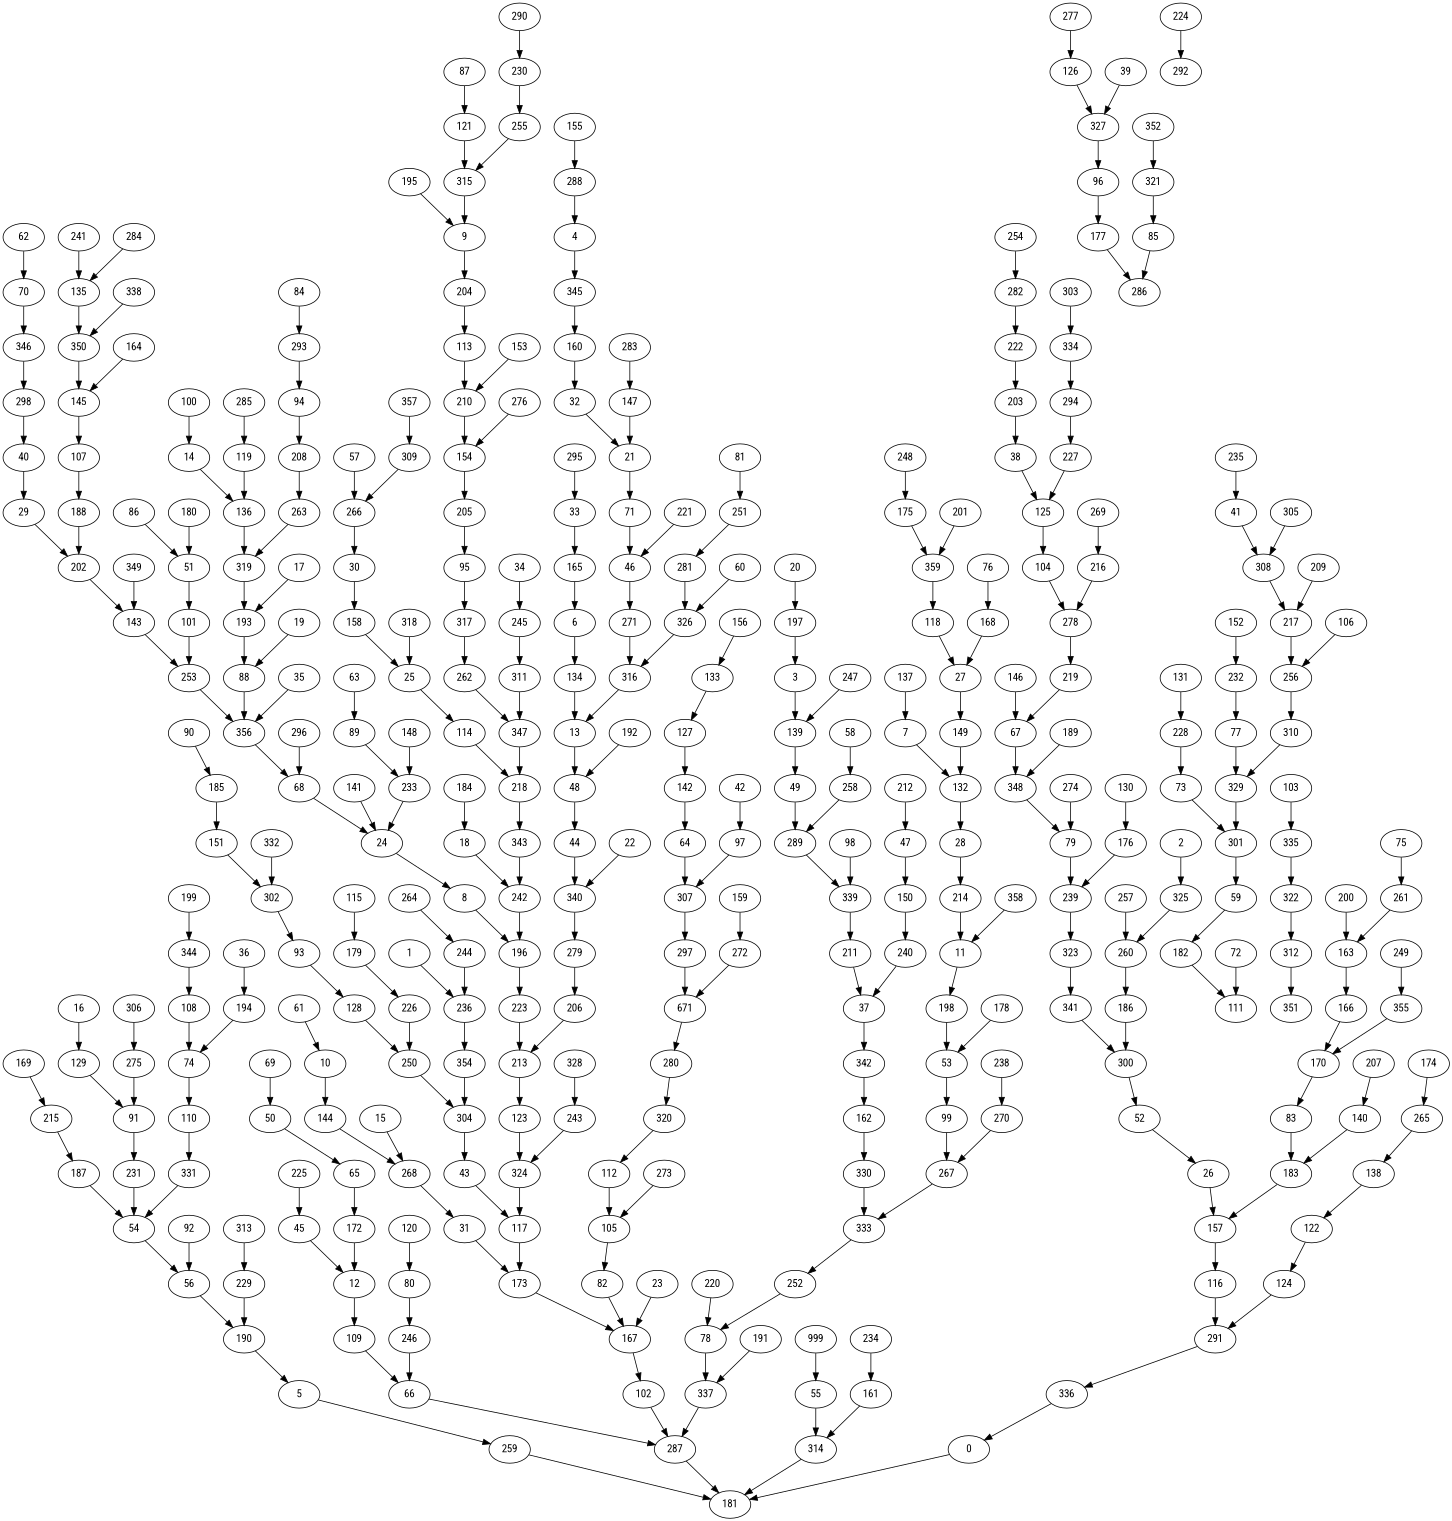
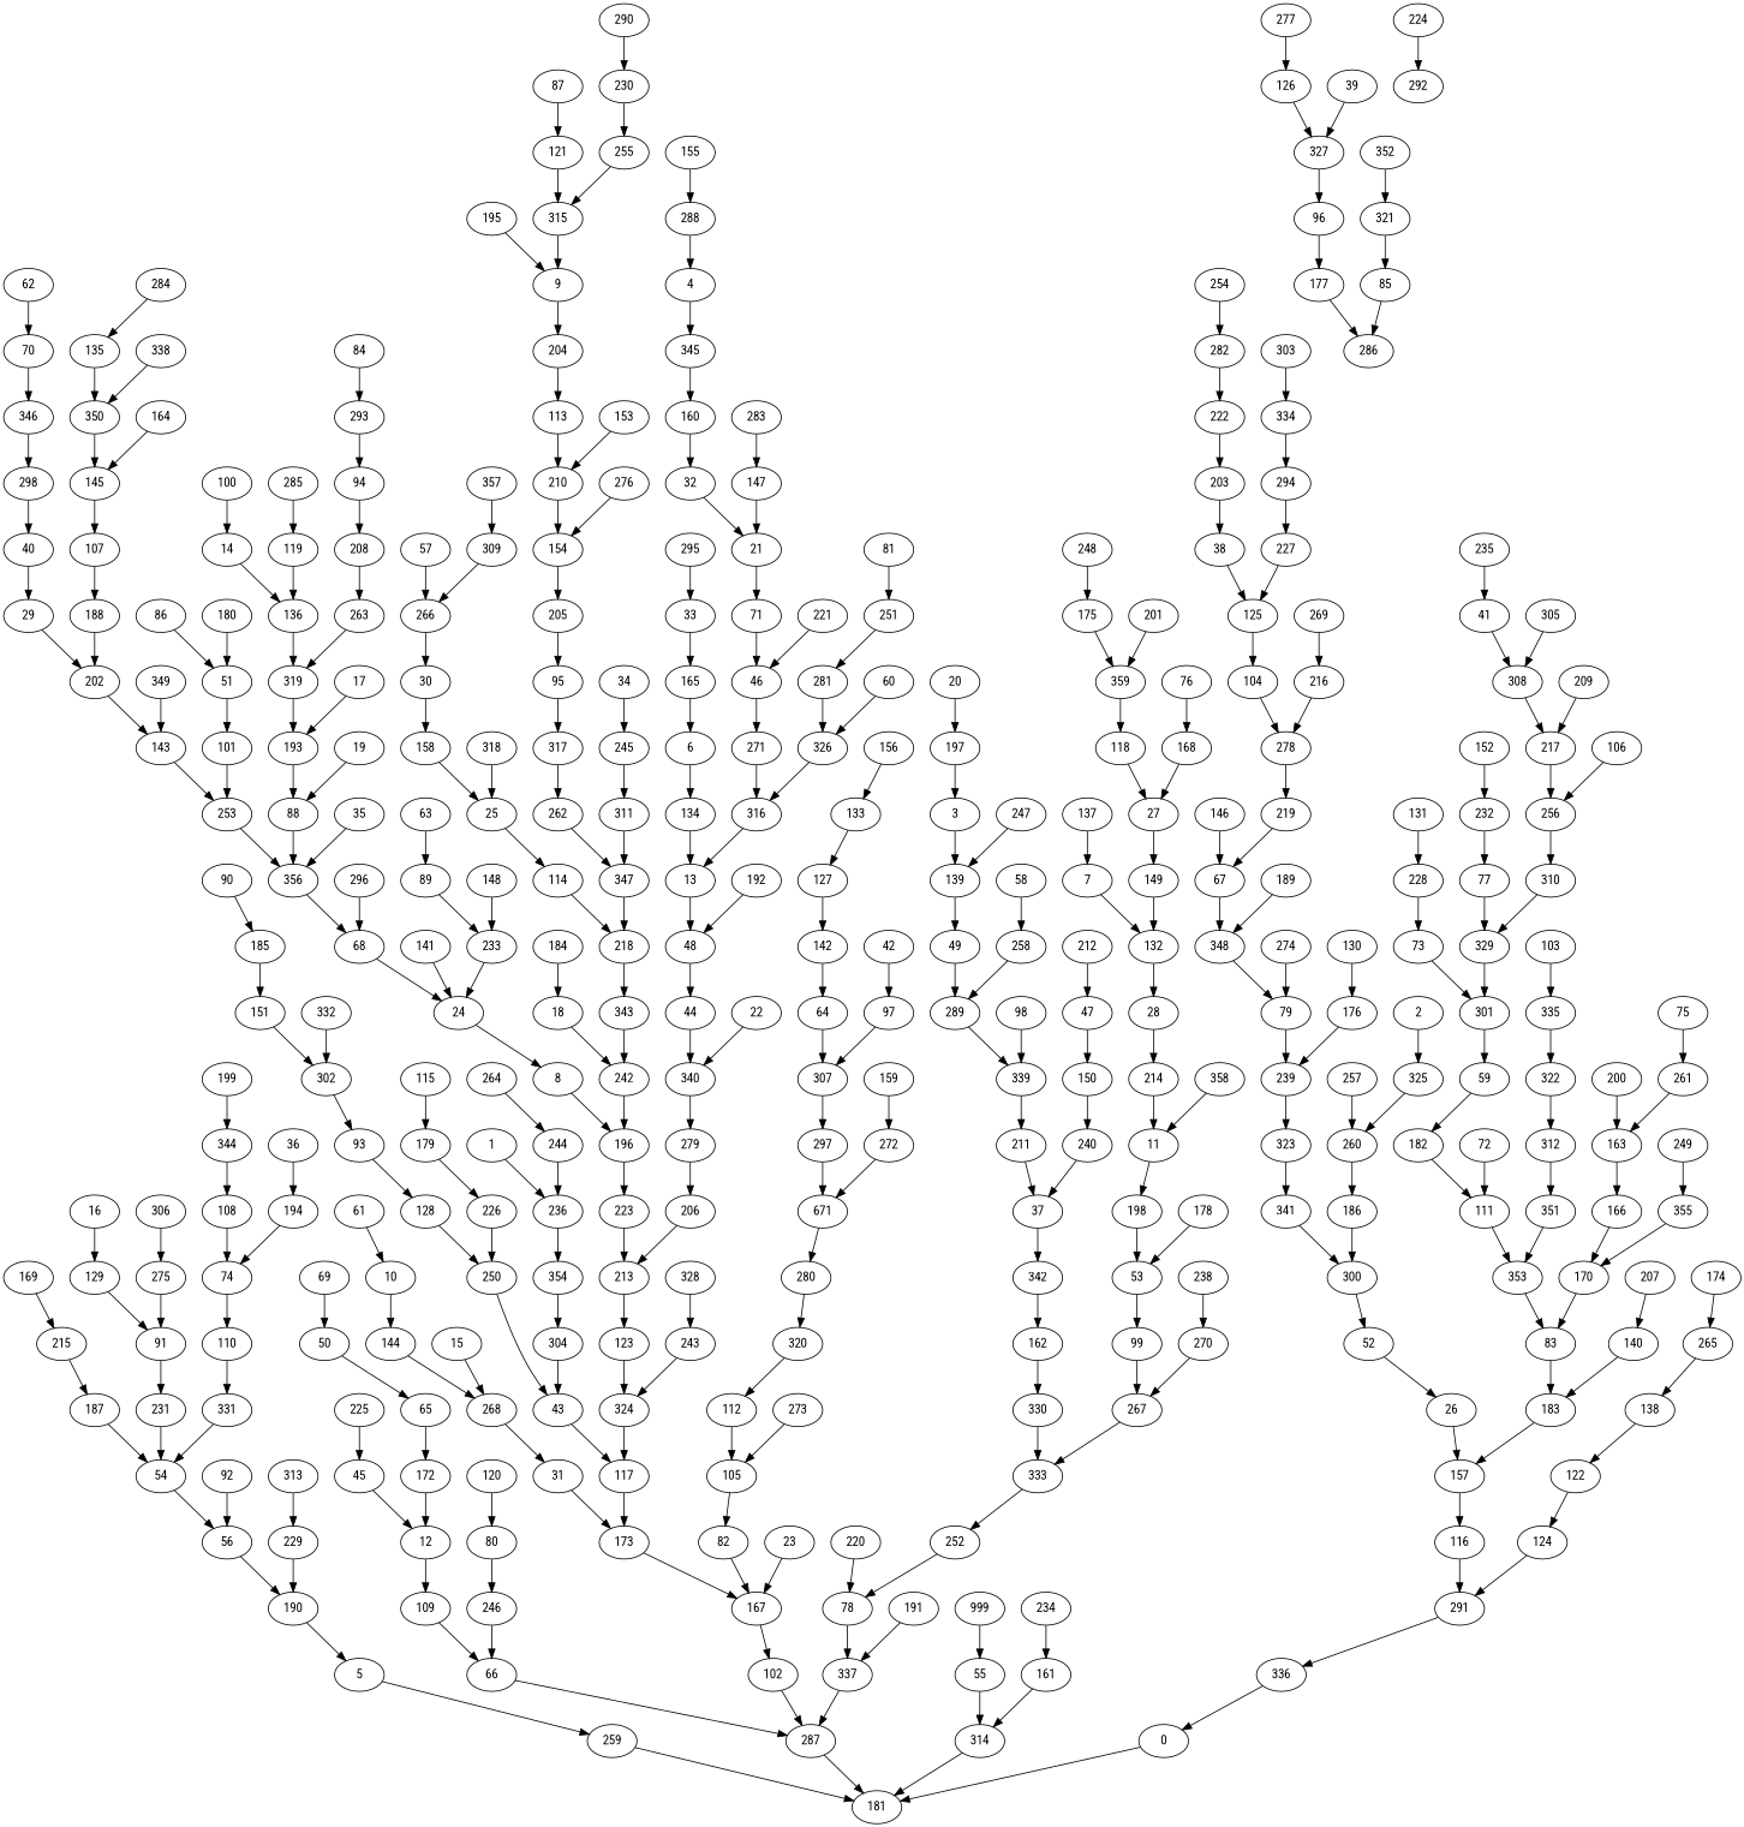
  strict digraph {
    fontname="Roboto Condensed"
    node [fontname="Roboto Condensed"]
    edge [fontname="Roboto Condensed"]
    0
    181
    336
    3
    139
    49
    289
    197
    4
    345
    160
    32
    288
    5
    259
    190
    6
    134
    13
    48
    165
    7
    132
    28
    214
    137
    8
    196
    223
    213
    24
    9
    204
    113
    210
    195
    315
    10
    144
    268
    31
    61
    11
    198
    53
    99
    358
    12
    109
    66
    287
    45
    172
    44
    340
    316
    14
    136
    319
    193
    100
    18
    242
    184
    21
    71
    46
    271
    147
    68
    141
    233
    25
    114
    218
    343
    158
    318
    26
    157
    116
    291
    52
    27
    149
    118
    168
    29
    202
    143
    253
    40
    30
    266
    173
    167
    102
    33
    295
    37
    342
    162
    330
    211
    240
    38
    125
    104
    278
    203
    298
    41
    308
    217
    256
    235
    43
    117
    304
    279
    206
    225
    221
    47
    150
    212
    192
    339
    50
    65
    69
    51
    101
    356
    86
    180
    300
    267
    333
    178
    54
    56
    187
    231
    331
    55
    314
    n148 [label=999]
    92
    59
    182
    111
+   353
    301
    64
    307
    297
    n158 [label=671]
    142
    246
    67
    348
    79
    239
    146
    219
    296
    70
    346
    62
    73
    228
    74
    110
    108
    194
    77
    329
    232
    78
    337
    220
    252
    323
    341
    274
    80
    120
    82
    105
    83
    183
    170
    85
    286
    321
    88
    19
    89
    63
    91
    129
    275
    93
    128
    250
    302
    94
    208
    263
    293
    95
    317
    262
    347
    205
    96
    177
    327
    97
    42
    112
    273
    107
    188
    145
    344
    72
    320
    154
    324
    359
    119
    285
    121
    87
    122
    124
    138
    123
    227
    126
    277
    127
    133
    16
    156
    135
    350
-   241
    284
    265
    247
    140
    207
    349
    164
    283
    151
    185
    276
    161
    234
    163
    166
    200
    261
    23
    76
    355
    280
    272
    175
    248
    176
    130
    179
    226
    115
    90
    186
    260
    215
    229
    17
    36
    20
    222
    153
    169
    216
    269
    310
    209
    282
    294
    131
    313
    230
    255
    290
    152
    148
    236
    354
    1
    244
    243
    328
    264
    245
    311
    34
    251
    281
    326
    81
    106
    258
    58
    257
    325
    75
    174
    57
    309
    270
    15
    238
    159
    306
    254
    155
    224
    292
    84
    334
    332
    305
    357
    312
    351
    322
    352
    335
    2
    60
    39
    303
    103
    191
    98
    22
    199
    189
    338
    249
    35
    201
    0 -> 181
    336 -> 0
    3 -> 139
    139 -> 49
    49 -> 289
    289 -> 339
    197 -> 3
    4 -> 345
    345 -> 160
    160 -> 32
    32 -> 21
    288 -> 4
    5 -> 259
    259 -> 181
    190 -> 5
    6 -> 134
    134 -> 13
    13 -> 48
    48 -> 44
    165 -> 6
    7 -> 132
    132 -> 28
    28 -> 214
    214 -> 11
    137 -> 7
    8 -> 196
    196 -> 223
    223 -> 213
    213 -> 123
    24 -> 8
    9 -> 204
    204 -> 113
    113 -> 210
    210 -> 154
    195 -> 9
    315 -> 9
    10 -> 144
    144 -> 268
    268 -> 31
    31 -> 173
    61 -> 10
    11 -> 198
    198 -> 53
    53 -> 99
    99 -> 267
    358 -> 11
    12 -> 109
    109 -> 66
    66 -> 287
    287 -> 181
    45 -> 12
    172 -> 12
    44 -> 340
    340 -> 279
    316 -> 13
    14 -> 136
    136 -> 319
    319 -> 193
    193 -> 88
    100 -> 14
    18 -> 242
    242 -> 196
    184 -> 18
    21 -> 71
    71 -> 46
    46 -> 271
    271 -> 316
    147 -> 21
    68 -> 24
    141 -> 24
    233 -> 24
    25 -> 114
    114 -> 218
    218 -> 343
    343 -> 242
    158 -> 25
    318 -> 25
    26 -> 157
    157 -> 116
    116 -> 291
    291 -> 336
    52 -> 26
    27 -> 149
    149 -> 132
    118 -> 27
    168 -> 27
    29 -> 202
    202 -> 143
    143 -> 253
    253 -> 356
    40 -> 29
    30 -> 158
    266 -> 30
    173 -> 167
    167 -> 102
    102 -> 287
    33 -> 165
    295 -> 33
    37 -> 342
    342 -> 162
    162 -> 330
    330 -> 333
    211 -> 37
    240 -> 37
    38 -> 125
    125 -> 104
    104 -> 278
    278 -> 219
    203 -> 38
    298 -> 40
    41 -> 308
    308 -> 217
    217 -> 256
    256 -> 310
    235 -> 41
    43 -> 117
    117 -> 173
    304 -> 43
    279 -> 206
    206 -> 213
    225 -> 45
    221 -> 46
    47 -> 150
    150 -> 240
    212 -> 47
    192 -> 48
    339 -> 211
    50 -> 65
    65 -> 172
    69 -> 50
    51 -> 101
    101 -> 253
    356 -> 68
    86 -> 51
    180 -> 51
    300 -> 52
    267 -> 333
    333 -> 252
    178 -> 53
    54 -> 56
    56 -> 190
    187 -> 54
    231 -> 54
    331 -> 54
    55 -> 314
    314 -> 181
    n148 -> 55
    92 -> 56
    59 -> 182
    182 -> 111
+   111 -> 353
+   353 -> 83
    301 -> 59
    64 -> 307
    307 -> 297
    297 -> n158
    n158 -> 280
    142 -> 64
    246 -> 66
    67 -> 348
    348 -> 79
    79 -> 239
    239 -> 323
    146 -> 67
    219 -> 67
    296 -> 68
    70 -> 346
    346 -> 298
    62 -> 70
    73 -> 301
    228 -> 73
    74 -> 110
    110 -> 331
    108 -> 74
    194 -> 74
    77 -> 329
    329 -> 301
    232 -> 77
    78 -> 337
    337 -> 287
    220 -> 78
    252 -> 78
    323 -> 341
    341 -> 300
    274 -> 79
    80 -> 246
    120 -> 80
    82 -> 167
    105 -> 82
    83 -> 183
    183 -> 157
    170 -> 83
    85 -> 286
    321 -> 85
    88 -> 356
    19 -> 88
    89 -> 233
    63 -> 89
    91 -> 231
    129 -> 91
    275 -> 91
    93 -> 128
    128 -> 250
-   250 -> 304
+   250 -> 43
    302 -> 93
    94 -> 208
    208 -> 263
    263 -> 319
    293 -> 94
    95 -> 317
    317 -> 262
    262 -> 347
    347 -> 218
    205 -> 95
    96 -> 177
    177 -> 286
    327 -> 96
    97 -> 307
    42 -> 97
    112 -> 105
    273 -> 105
    107 -> 188
    188 -> 202
    145 -> 107
    344 -> 108
    72 -> 111
    320 -> 112
    154 -> 205
    324 -> 117
    359 -> 118
    119 -> 136
    285 -> 119
    121 -> 315
    87 -> 121
    122 -> 124
    124 -> 291
    138 -> 122
    123 -> 324
    227 -> 125
    126 -> 327
    277 -> 126
    127 -> 142
    133 -> 127
    16 -> 129
    156 -> 133
    135 -> 350
    350 -> 145
-   241 -> 135
    284 -> 135
    265 -> 138
    247 -> 139
    140 -> 183
    207 -> 140
    349 -> 143
    164 -> 145
    283 -> 147
    151 -> 302
    185 -> 151
    276 -> 154
    161 -> 314
    234 -> 161
    163 -> 166
    166 -> 170
    200 -> 163
    261 -> 163
    23 -> 167
    76 -> 168
    355 -> 170
    280 -> 320
    272 -> n158
    175 -> 359
    248 -> 175
    176 -> 239
    130 -> 176
    179 -> 226
    226 -> 250
    115 -> 179
    90 -> 185
    186 -> 300
    260 -> 186
    215 -> 187
    229 -> 190
    17 -> 193
    36 -> 194
    20 -> 197
    222 -> 203
    153 -> 210
    169 -> 215
    216 -> 278
    269 -> 216
    310 -> 329
    209 -> 217
    282 -> 222
    294 -> 227
    131 -> 228
    313 -> 229
    230 -> 255
    255 -> 315
    290 -> 230
    152 -> 232
    148 -> 233
    236 -> 354
    354 -> 304
    1 -> 236
    244 -> 236
    243 -> 324
    328 -> 243
    264 -> 244
    245 -> 311
    311 -> 347
    34 -> 245
    251 -> 281
    281 -> 326
    326 -> 316
    81 -> 251
    106 -> 256
    258 -> 289
    58 -> 258
    257 -> 260
    325 -> 260
    75 -> 261
    174 -> 265
    57 -> 266
    309 -> 266
    270 -> 267
    15 -> 268
    238 -> 270
    159 -> 272
    306 -> 275
    254 -> 282
    155 -> 288
    224 -> 292
    84 -> 293
    334 -> 294
    332 -> 302
    305 -> 308
    357 -> 309
    312 -> 351
+   351 -> 353
    322 -> 312
    352 -> 321
    335 -> 322
    2 -> 325
    60 -> 326
    39 -> 327
    303 -> 334
    103 -> 335
    191 -> 337
    98 -> 339
    22 -> 340
    199 -> 344
    189 -> 348
    338 -> 350
    249 -> 355
    35 -> 356
    201 -> 359
  }
